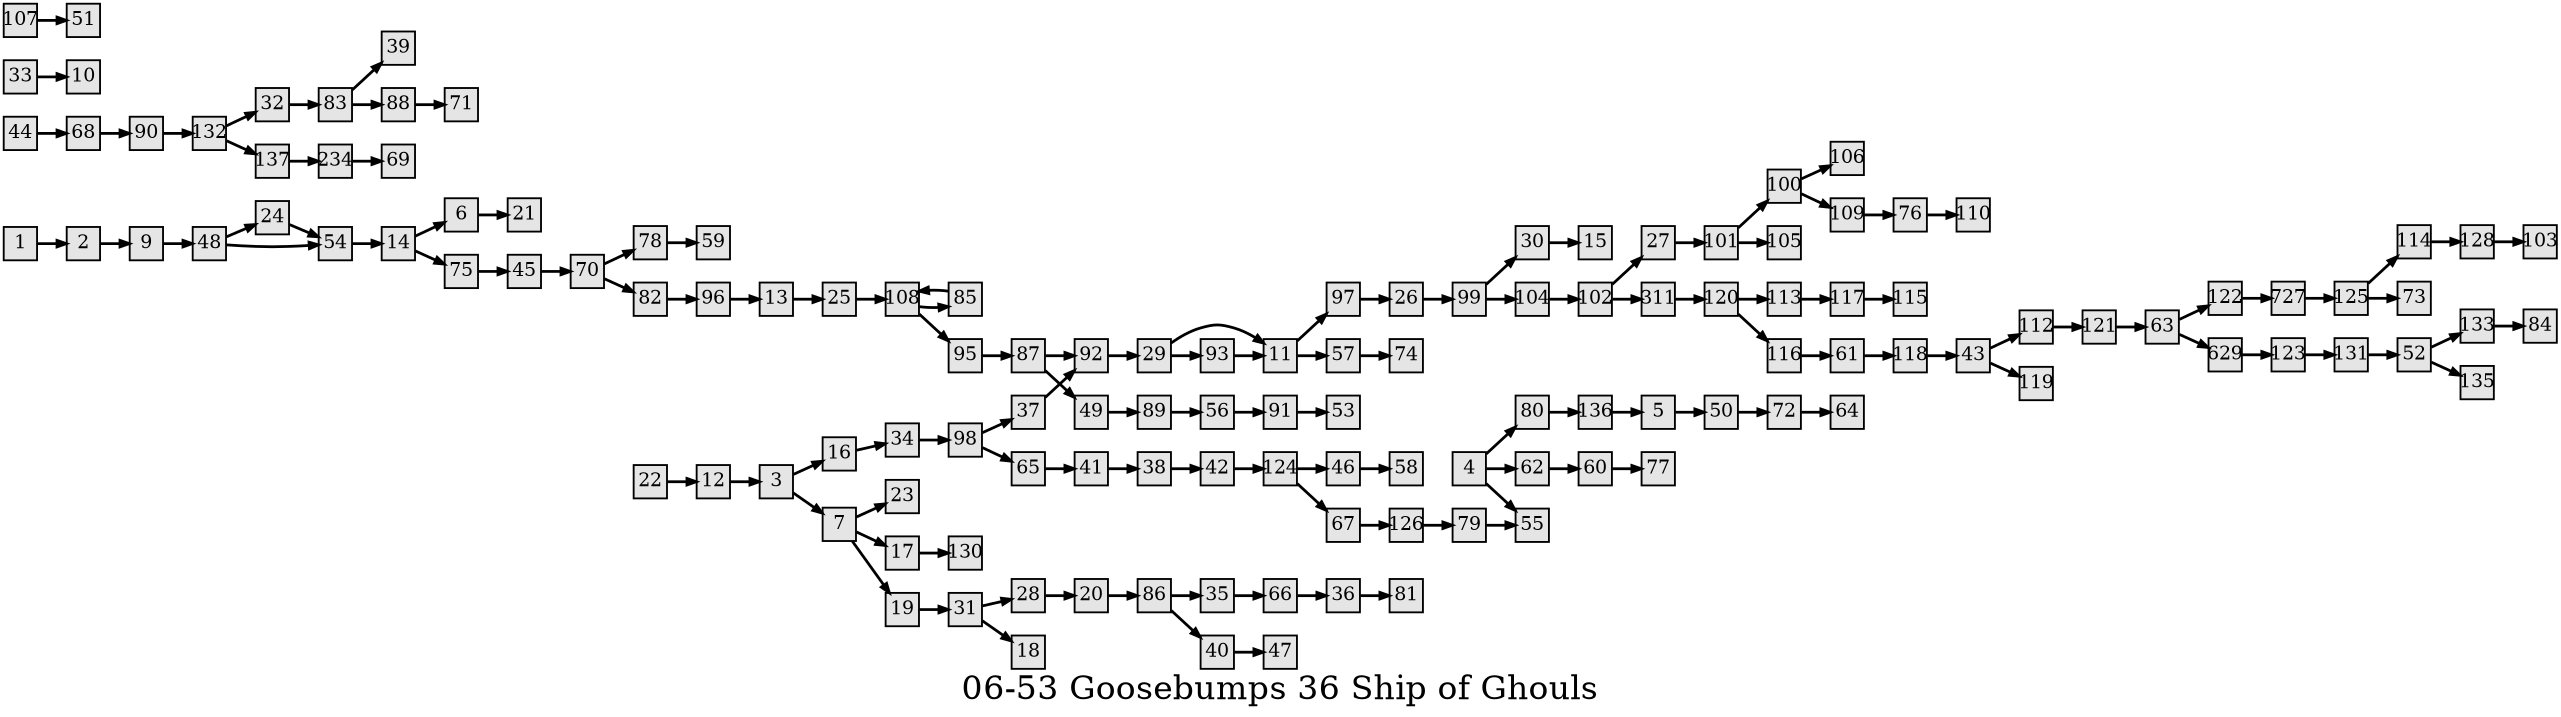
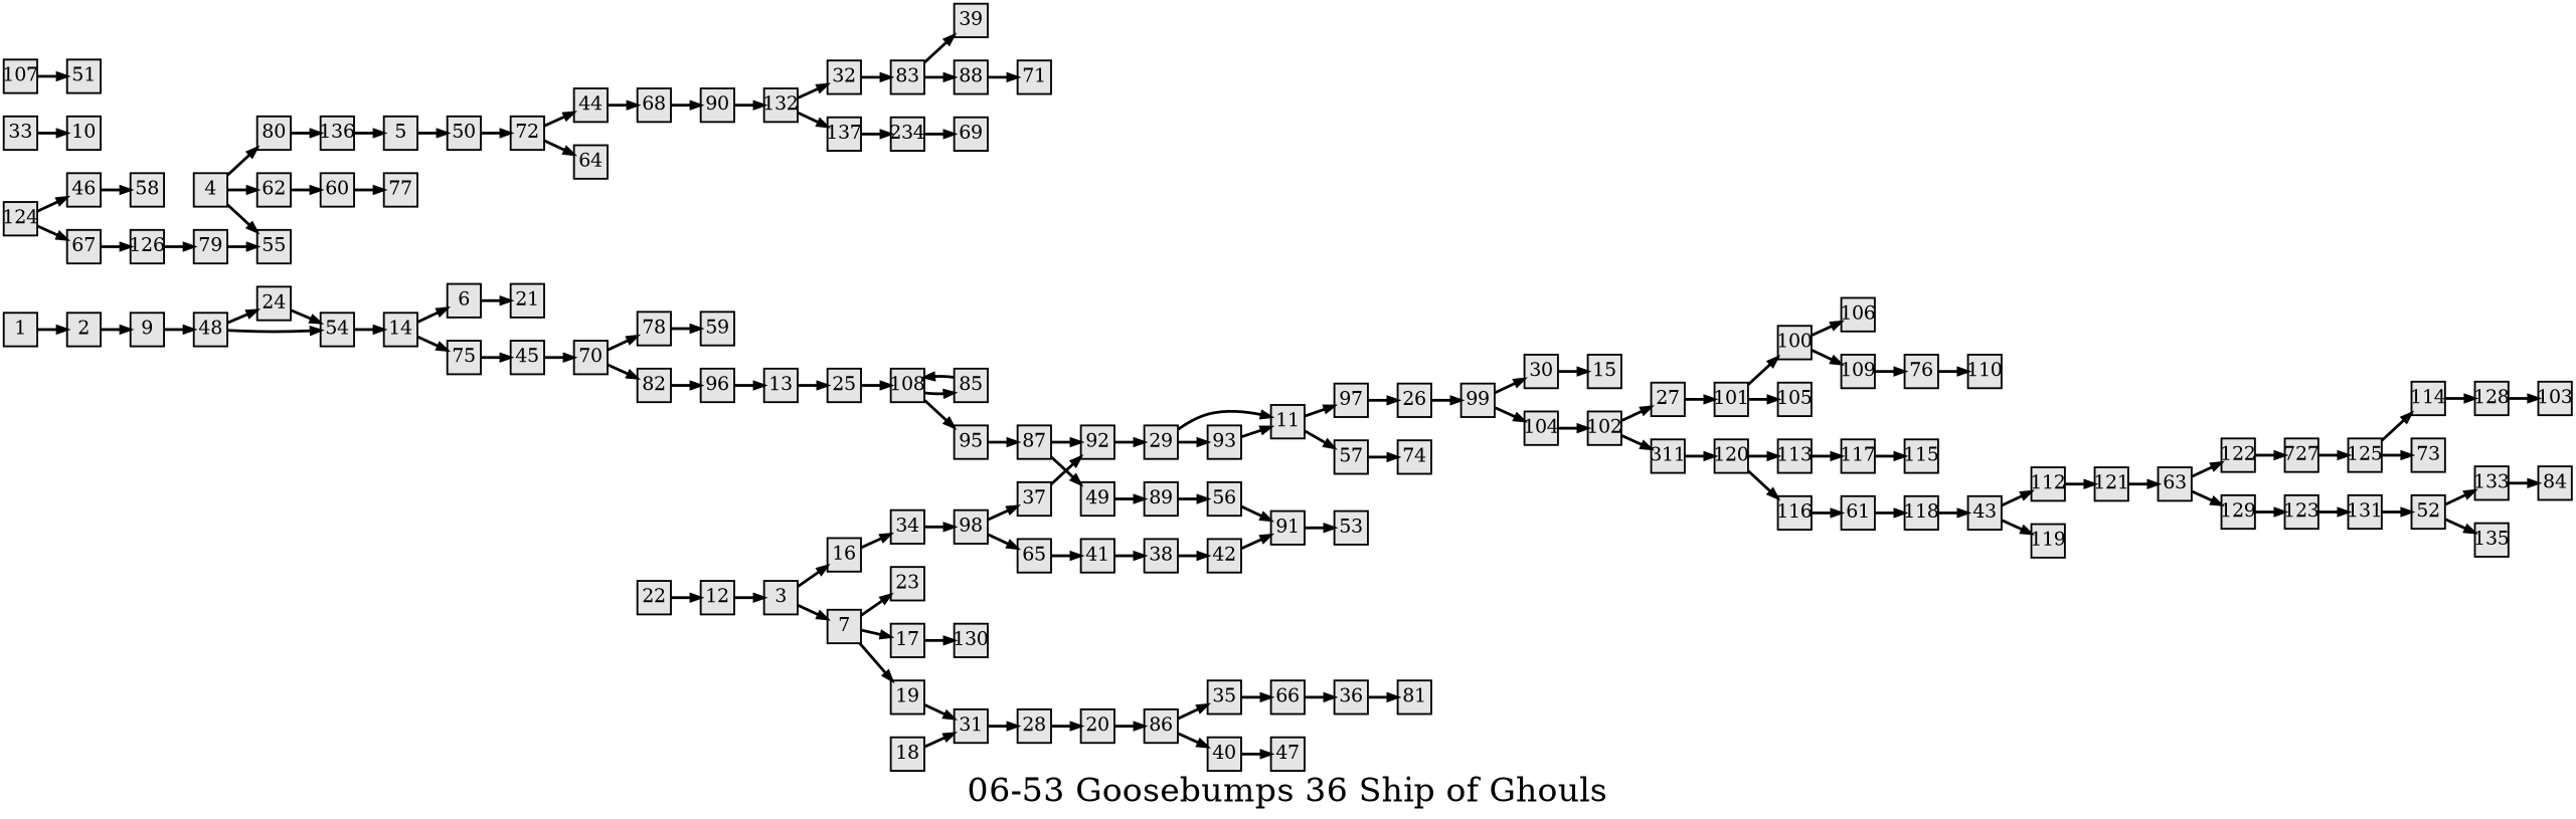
  digraph {
    fontsize=36
    label="06-53 Goosebumps 36 Ship of Ghouls"
    nodesep=0.35
    ordering=out
    rankdir=LR
    ranksep=0.45
    node [fillcolor=grey90 fixedsize=true fontsize=20 labelfloat=true margin="0,0" penwidth=2 regular=true shape=rect style=filled]
    edge [fontsize=12 labelfloat=true penwidth=3]
    1
    2
    9
    48
    24
    54
    3
    16
    7
    34
    23
    17
    19
    98
    130
    31
    4
    80
    62
    55
    136
    60
    5
    77
    50
    72
    44
    64
    6
    21
    28
    18
    33
    10
    22
    12
    14
    11
    97
    57
    26
    74
    99
    13
    25
    108
    85
    95
    75
    45
    70
    37
    65
    20
    86
    35
    40
    66
    47
    87
    30
    104
    15
    102
    27
    101
    100
    105
    106
    109
    29
    93
    32
    83
    39
    88
    92
    41
    36
    81
    38
    42
    124
    46
    67
    71
    58
    126
    43
    112
    119
    121
    63
    68
    90
    132
    78
    82
    59
    96
    49
    89
    56
    91
    52
    133
    135
    84
    53
    61
    118
    122
-   129 [label=629]
+   129
    n114 [label=727]
    123
    107
    51
    125
    131
    79
    137
    76
    110
    n124 [label=234]
    n125 [label=311]
    120
    113
    116
    117
    115
    114
    128
    103
    73
    69
    1 -> 2
    2 -> 9
    9 -> 48
    48 -> 24
    48 -> 54
    24 -> 54
    54 -> 14
    3 -> 16
    3 -> 7
    16 -> 34
    7 -> 23
    7 -> 17
    7 -> 19
    34 -> 98
    17 -> 130
    19 -> 31
    98 -> 37
    98 -> 65
    31 -> 28
-   31 -> 18
+   18 -> 31
    4 -> 80
    4 -> 62
    4 -> 55
    80 -> 136
    62 -> 60
    136 -> 5
    60 -> 77
    5 -> 50
    50 -> 72
+   72 -> 44
    72 -> 64
    44 -> 68
    6 -> 21
    28 -> 20
    33 -> 10
    22 -> 12
    12 -> 3
    14 -> 6
    14 -> 75
    11 -> 97
    11 -> 57
    97 -> 26
    57 -> 74
    26 -> 99
    99 -> 30
    99 -> 104
    13 -> 25
    25 -> 108
    108 -> 85
    108 -> 95
    85 -> 108
    95 -> 87
    75 -> 45
    45 -> 70
    70 -> 78
    70 -> 82
    37 -> 92
    65 -> 41
    20 -> 86
    86 -> 35
    86 -> 40
    35 -> 66
    40 -> 47
    66 -> 36
    87 -> 92
    87 -> 49
    30 -> 15
    104 -> 102
    102 -> 27
    102 -> n125
    27 -> 101
    101 -> 100
    101 -> 105
    100 -> 106
    100 -> 109
    109 -> 76
    29 -> 11
    29 -> 93
    93 -> 11
    32 -> 83
    83 -> 39
    83 -> 88
    88 -> 71
    92 -> 29
    41 -> 38
    36 -> 81
    38 -> 42
-   42 -> 124
+   42 -> 91
    124 -> 46
    124 -> 67
    46 -> 58
    67 -> 126
    126 -> 79
    43 -> 112
    43 -> 119
    112 -> 121
    121 -> 63
    63 -> 122
    63 -> 129
    68 -> 90
    90 -> 132
    132 -> 32
    132 -> 137
    78 -> 59
    82 -> 96
    96 -> 13
    49 -> 89
    89 -> 56
    56 -> 91
    91 -> 53
    52 -> 133
    52 -> 135
    133 -> 84
    61 -> 118
    118 -> 43
    122 -> n114
    129 -> 123
    n114 -> 125
    123 -> 131
    107 -> 51
    125 -> 114
    125 -> 73
    131 -> 52
    79 -> 55
    137 -> n124
    76 -> 110
    n124 -> 69
    n125 -> 120
    120 -> 113
    120 -> 116
    113 -> 117
    116 -> 61
    117 -> 115
    114 -> 128
    128 -> 103
  }
